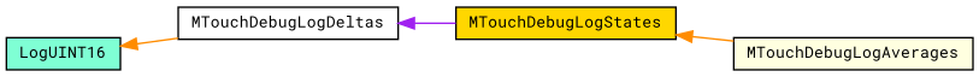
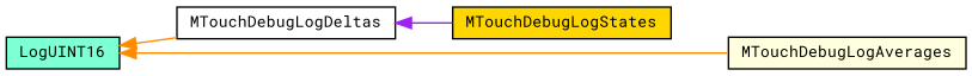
  digraph {
    fontname="Roboto Mono"
    rankdir=LR
    node [color=black fontname="Roboto Mono" fontsize=10 shape=record style=filled]
    edge [color=darkorange dir=back fontname="Roboto Mono" fontsize=10 labelfontname=Helvetica labelfontsize=10 style=solid]
    n1 [fillcolor=aquamarine fontcolor=black height=0.2 label=LogUINT16 width=0.4]
    n2 [fillcolor=white height=0.2 label=MTouchDebugLogDeltas width=0.4]
    n3 [fillcolor=lightyellow height=0.2 label=MTouchDebugLogAverages width=0.4]
    n4 [fillcolor=gold height=0.2 label=MTouchDebugLogStates width=0.4]
    n1 -> n2
-   n4 -> n3
+   n1 -> n3
    n2 -> n4 [color=purple]
  }
